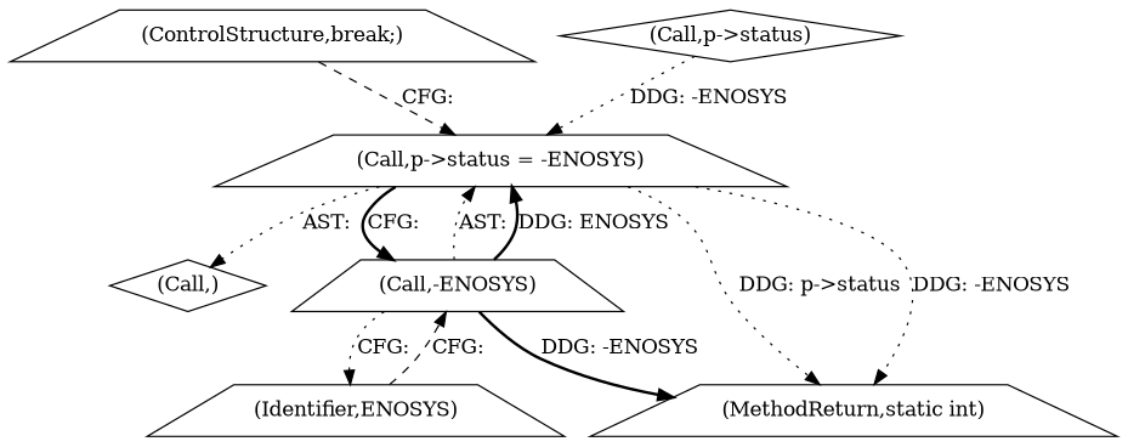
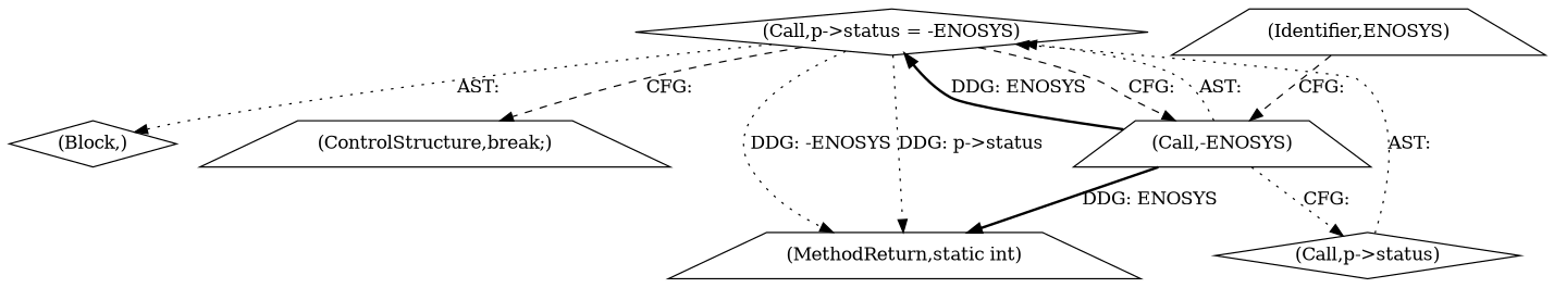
  digraph {
    node [shape=trapezium]
    edge [style=dotted]
-   n1 [label="(Call,p->status = -ENOSYS)"]
+   n1 [label="(Call,p->status = -ENOSYS)" shape=diamond]
    n2 [label="(Call,-ENOSYS)"]
-   n3 [label="(Call,)" shape=diamond]
+   n3 [label="(Block,)" shape=diamond]
    n4 [label="(MethodReturn,static int)"]
    n5 [label="(Identifier,ENOSYS)"]
    n6 [label="(ControlStructure,break;)"]
    n7 [label="(Call,p->status)" shape=diamond]
-   n1 -> n2 [label="CFG: " style=bold]
+   n1 -> n2 [label="CFG: " style=dashed]
    n1 -> n3 [label="AST: "]
    n1 -> n4 [label="DDG: p->status"]
    n1 -> n4 [label="DDG: -ENOSYS"]
    n2 -> n1 [label="AST: "]
    n2 -> n1 [label="DDG: ENOSYS" style=bold]
-   n2 -> n4 [label="DDG: -ENOSYS" style=bold]
-   n2 -> n5 [label="CFG: "]
+   n2 -> n4 [label="DDG: ENOSYS" style=bold]
+   n2 -> n7 [label="CFG: "]
    n5 -> n2 [label="CFG: " style=dashed]
-   n6 -> n1 [label="CFG: " style=dashed]
-   n7 -> n1 [label="DDG: -ENOSYS"]
+   n1 -> n6 [label="CFG: " style=dashed]
+   n7 -> n1 [label="AST: "]
  }
